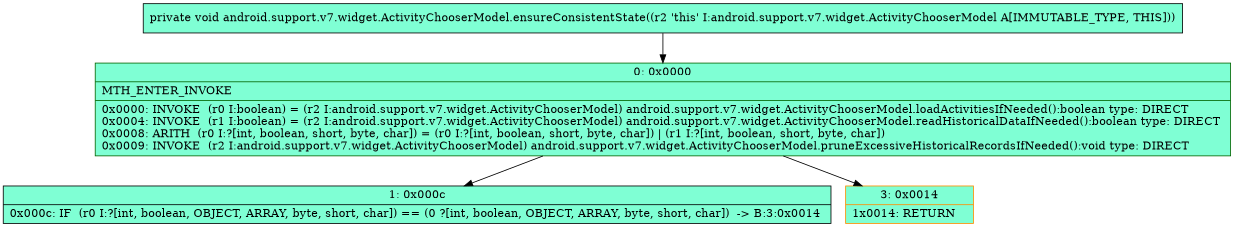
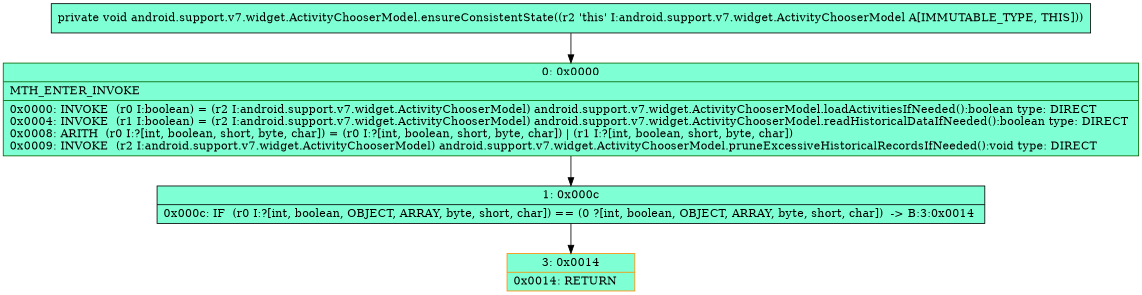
  digraph {
    node [color=black fillcolor=aquamarine shape=record style=filled]
    n1 [color=darkgreen label="{0\:\ 0x0000|MTH_ENTER_INVOKE\l|0x0000: INVOKE  (r0 I:boolean) = (r2 I:android.support.v7.widget.ActivityChooserModel) android.support.v7.widget.ActivityChooserModel.loadActivitiesIfNeeded():boolean type: DIRECT \l0x0004: INVOKE  (r1 I:boolean) = (r2 I:android.support.v7.widget.ActivityChooserModel) android.support.v7.widget.ActivityChooserModel.readHistoricalDataIfNeeded():boolean type: DIRECT \l0x0008: ARITH  (r0 I:?[int, boolean, short, byte, char]) = (r0 I:?[int, boolean, short, byte, char]) \| (r1 I:?[int, boolean, short, byte, char]) \l0x0009: INVOKE  (r2 I:android.support.v7.widget.ActivityChooserModel) android.support.v7.widget.ActivityChooserModel.pruneExcessiveHistoricalRecordsIfNeeded():void type: DIRECT \l}"]
    n2 [label="{1\:\ 0x000c|0x000c: IF  (r0 I:?[int, boolean, OBJECT, ARRAY, byte, short, char]) == (0 ?[int, boolean, OBJECT, ARRAY, byte, short, char])  \-\> B:3:0x0014 \l}"]
-   n3 [color=darkorange label="{3\:\ 0x0014|1x0014: RETURN   \l}"]
+   n3 [color=darkorange label="{3\:\ 0x0014|0x0014: RETURN   \l}"]
    n4 [label="{private void android.support.v7.widget.ActivityChooserModel.ensureConsistentState((r2 'this' I:android.support.v7.widget.ActivityChooserModel A[IMMUTABLE_TYPE, THIS])) }"]
    n1 -> n2
-   n1 -> n3
+   n2 -> n3
    n4 -> n1
  }
